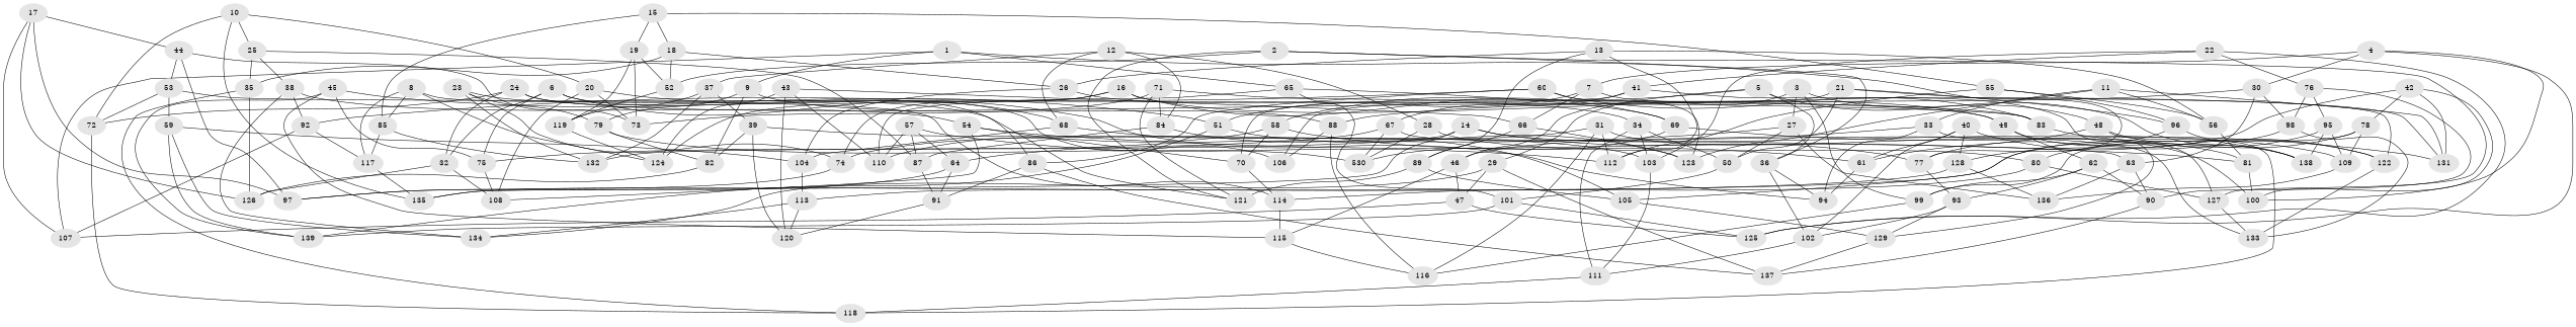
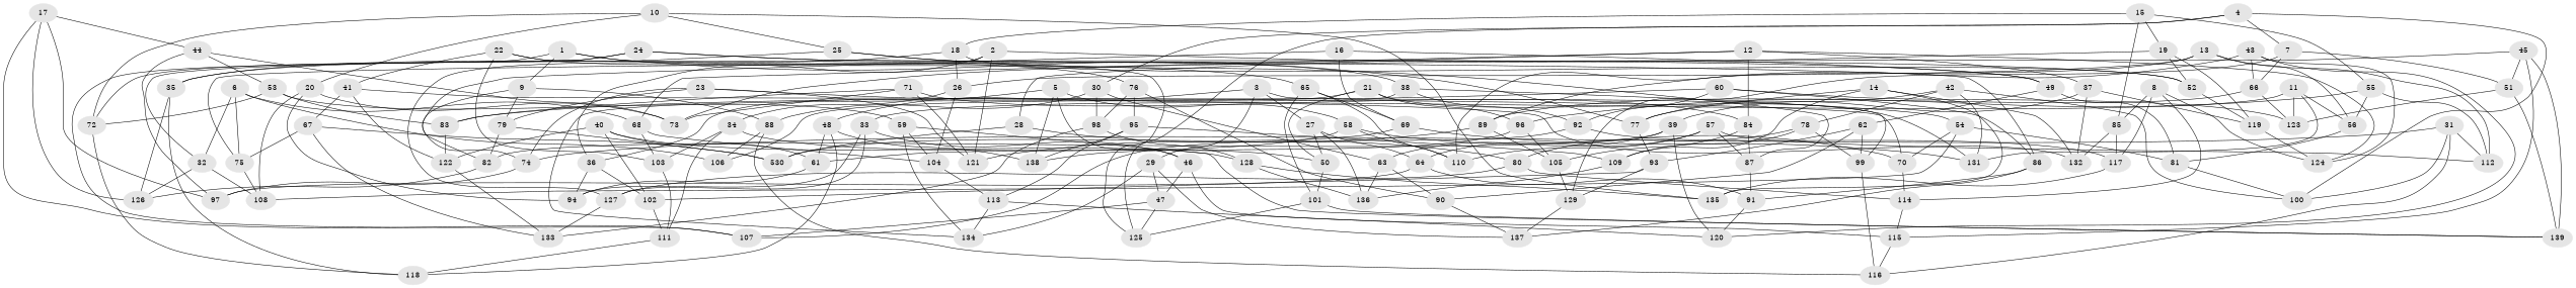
  graph {
    node [color=gray90 style=filled]
    1
    9
    65
    77
    107
    79
    82
    88
    69
    110
    101
    93
    2
    36
    52
    121
    127
    94
    102
    119
    133
    3
    27
    29
    48
    99
    50
    64
    136
    47
    134
    137
    138
    118
    61
    116
    4
    7
    30
    100
    125
    51
    66
    129
    63
    98
    5
    46
    58
    115
    70
    6
    32
    68
    75
    106
    126
    108
    103
    104
    123
    139
    89
    8
    85
    114
    117
    124
    132
    135
    n71 [label=530]
    10
    20
    25
    72
    73
    35
    38
    87
    11
    33
    56
    131
    81
    12
    28
    37
    84
    80
    39
    105
    13
    26
    112
    34
    14
    109
    15
    18
    19
    55
    96
    16
    49
    74
    62
    97
    17
    44
    53
    21
    22
    41
    76
    122
    67
    90
    95
    111
    23
    24
    86
    91
    54
    92
    113
    128
    31
    120
    40
    42
    78
    43
    59
    83
    45
    57
    60
    71
    1 -- 9
    1 -- 65
    1 -- 77
    1 -- 107
    9 -- 79
    9 -- 82
    9 -- 88
    65 -- 69
    65 -- 110
    65 -- 101
    77 -- 93
    79 -- 82
    79 -- n71
    82 -- 126
    88 -- 116
    88 -- 106
    69 -- n71
    69 -- 131
    101 -- 125
    101 -- 139
    93 -- 102
    93 -- 129
    2 -- 36
    2 -- 52
    2 -- 121
    2 -- 127
    36 -- 94
    36 -- 102
    52 -- 119
    127 -- 133
    102 -- 111
    119 -- 124
    3 -- 27
    3 -- 29
    3 -- 48
    3 -- 99
    27 -- 50
    27 -- 64
    27 -- 136
    29 -- 47
    29 -- 134
    29 -- 137
    48 -- 138
    48 -- 118
    48 -- 61
    99 -- 116
    50 -- 101
    64 -- 97
    64 -- 91
    47 -- 107
    47 -- 125
    61 -- 94
    4 -- 7
    4 -- 30
    4 -- 100
    4 -- 125
    7 -- 51
    7 -- 66
    7 -- 129
    30 -- 88
    30 -- 63
    30 -- 98
    51 -- 123
    51 -- 139
    66 -- 123
    66 -- 89
    129 -- 137
    63 -- 136
    63 -- 90
    98 -- 133
    98 -- 128
    5 -- 36
    5 -- 138
    5 -- 46
    5 -- 58
    46 -- 47
    46 -- 115
    58 -- 110
    58 -- 61
    58 -- 70
    115 -- 116
    70 -- 114
    6 -- 32
    6 -- 68
    6 -- 75
    6 -- 106
    32 -- 126
    32 -- 108
    68 -- 103
    68 -- 104
    75 -- 108
    103 -- 111
    104 -- 113
    89 -- 121
    89 -- 105
    8 -- 85
    8 -- 114
    8 -- 117
    8 -- 124
    85 -- 117
    85 -- 132
    114 -- 115
    117 -- 135
    10 -- 135
    10 -- 20
    10 -- 25
    10 -- 72
    20 -- 94
    20 -- 108
    20 -- 73
    25 -- 35
    25 -- 38
    25 -- 87
    72 -- 118
    35 -- 118
    35 -- 126
    38 -- 134
    38 -- 54
    38 -- 92
    87 -- 91
    11 -- 123
    11 -- 33
    11 -- 56
    11 -- 131
    33 -- 127
    33 -- 94
    33 -- 46
    56 -- 81
    81 -- 100
    12 -- 68
    12 -- 28
    12 -- 37
    12 -- 84
    28 -- n71
    28 -- 80
    37 -- 119
    37 -- 132
    37 -- 39
    84 -- 87
    84 -- 105
    80 -- 127
    80 -- 114
    39 -- 82
    39 -- 63
    39 -- 120
    105 -- 129
    13 -- 89
    13 -- 56
    13 -- 26
    13 -- 112
    26 -- 104
    26 -- 34
    34 -- 50
    34 -- 103
    34 -- 111
    14 -- 77
    14 -- 132
    14 -- 135
    14 -- 109
    109 -- 136
    15 -- 85
    15 -- 18
    15 -- 19
    15 -- 55
    18 -- 52
    18 -- 35
    18 -- 26
    19 -- 52
    19 -- 119
    19 -- 73
    55 -- 56
    55 -- 112
    55 -- 96
    96 -- 138
    96 -- 105
    16 -- 69
-   16 -- 124
+   12 -- 124
    16 -- 49
    16 -- 74
    49 -- 81
    49 -- 62
    74 -- 97
    62 -- 93
    62 -- 99
    62 -- 90
    17 -- 107
    17 -- 126
    17 -- 97
    17 -- 44
    44 -- 73
    44 -- 97
    44 -- 53
    53 -- 72
    53 -- 59
    53 -- 83
    21 -- 50
    21 -- 106
    21 -- 131
    21 -- 96
    22 -- 125
    22 -- 103
    22 -- 41
    22 -- 76
    41 -- 70
    41 -- 122
    41 -- 67
    76 -- 98
    76 -- 90
    76 -- 95
    122 -- 133
    67 -- 133
    67 -- 75
    67 -- n71
    90 -- 137
    95 -- 138
    95 -- 109
    95 -- 113
    111 -- 118
    23 -- 79
    23 -- 121
    23 -- 132
    23 -- 74
    24 -- 32
    24 -- 72
    24 -- 49
    24 -- 86
    86 -- 137
    86 -- 91
    91 -- 120
    54 -- 70
    54 -- 108
    54 -- 81
    92 -- 107
    92 -- 117
    113 -- 134
    113 -- 120
    128 -- 136
    128 -- 135
    31 -- 116
    31 -- 100
    31 -- 112
    31 -- 74
    40 -- 102
    40 -- 61
    40 -- 122
    40 -- 128
    42 -- 77
    42 -- 100
    42 -- 131
    42 -- 78
    78 -- 99
    78 -- 80
    78 -- 109
    43 -- 110
    43 -- 66
    43 -- 124
    43 -- 120
    59 -- 134
    59 -- 104
    59 -- 139
    83 -- 122
    45 -- 51
    45 -- 115
    45 -- 75
    45 -- 139
    57 -- 110
    57 -- 64
    57 -- 87
    57 -- 112
    60 -- 123
    60 -- 86
    60 -- 92
    60 -- 83
    71 -- 121
    71 -- 73
    71 -- 84
    71 -- 83
  }
